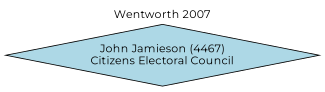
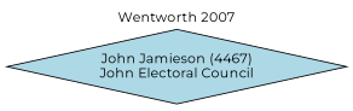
  digraph {
    label="Wentworth 2007"
    labelloc=t
    mclimit=10
    fontname=Montserrat
-   n1 [label="John Jamieson (4467)\nCitizens Electoral Council" shape=diamond style=filled fillcolor=lightblue fontname=Montserrat]
+   n1 [label="John Jamieson (4467)\nJohn Electoral Council" shape=diamond style=filled fillcolor=lightblue fontname=Montserrat]
  }
